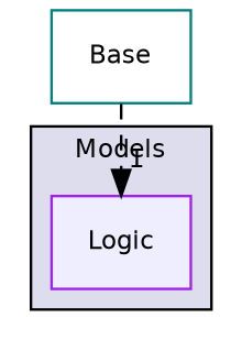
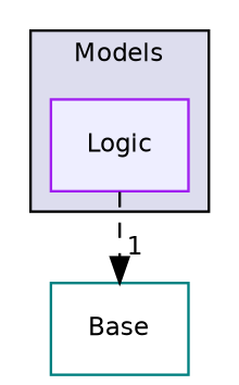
  digraph {
    compound=true
    node [fontname=Helvetica fontsize=10 shape=box]
    n1 [fillcolor="#eeeeff" label=Logic pencolor=black style=filled color=purple]
    n2 [color=teal label=Base]
    subgraph cluster_1 {
      bgcolor="#ddddee"
      fontname=Helvetica
      fontsize=10
      label=Models
      pencolor=black
      n1
    }
-   n2 -> n1 [headlabel=1 labeldistance=1.5 labelfontname=Helvetica labelfontsize=10 style=dashed]
+   n1 -> n2 [headlabel=1 labeldistance=1.5 labelfontname=Helvetica labelfontsize=10 style=dashed]
  }
